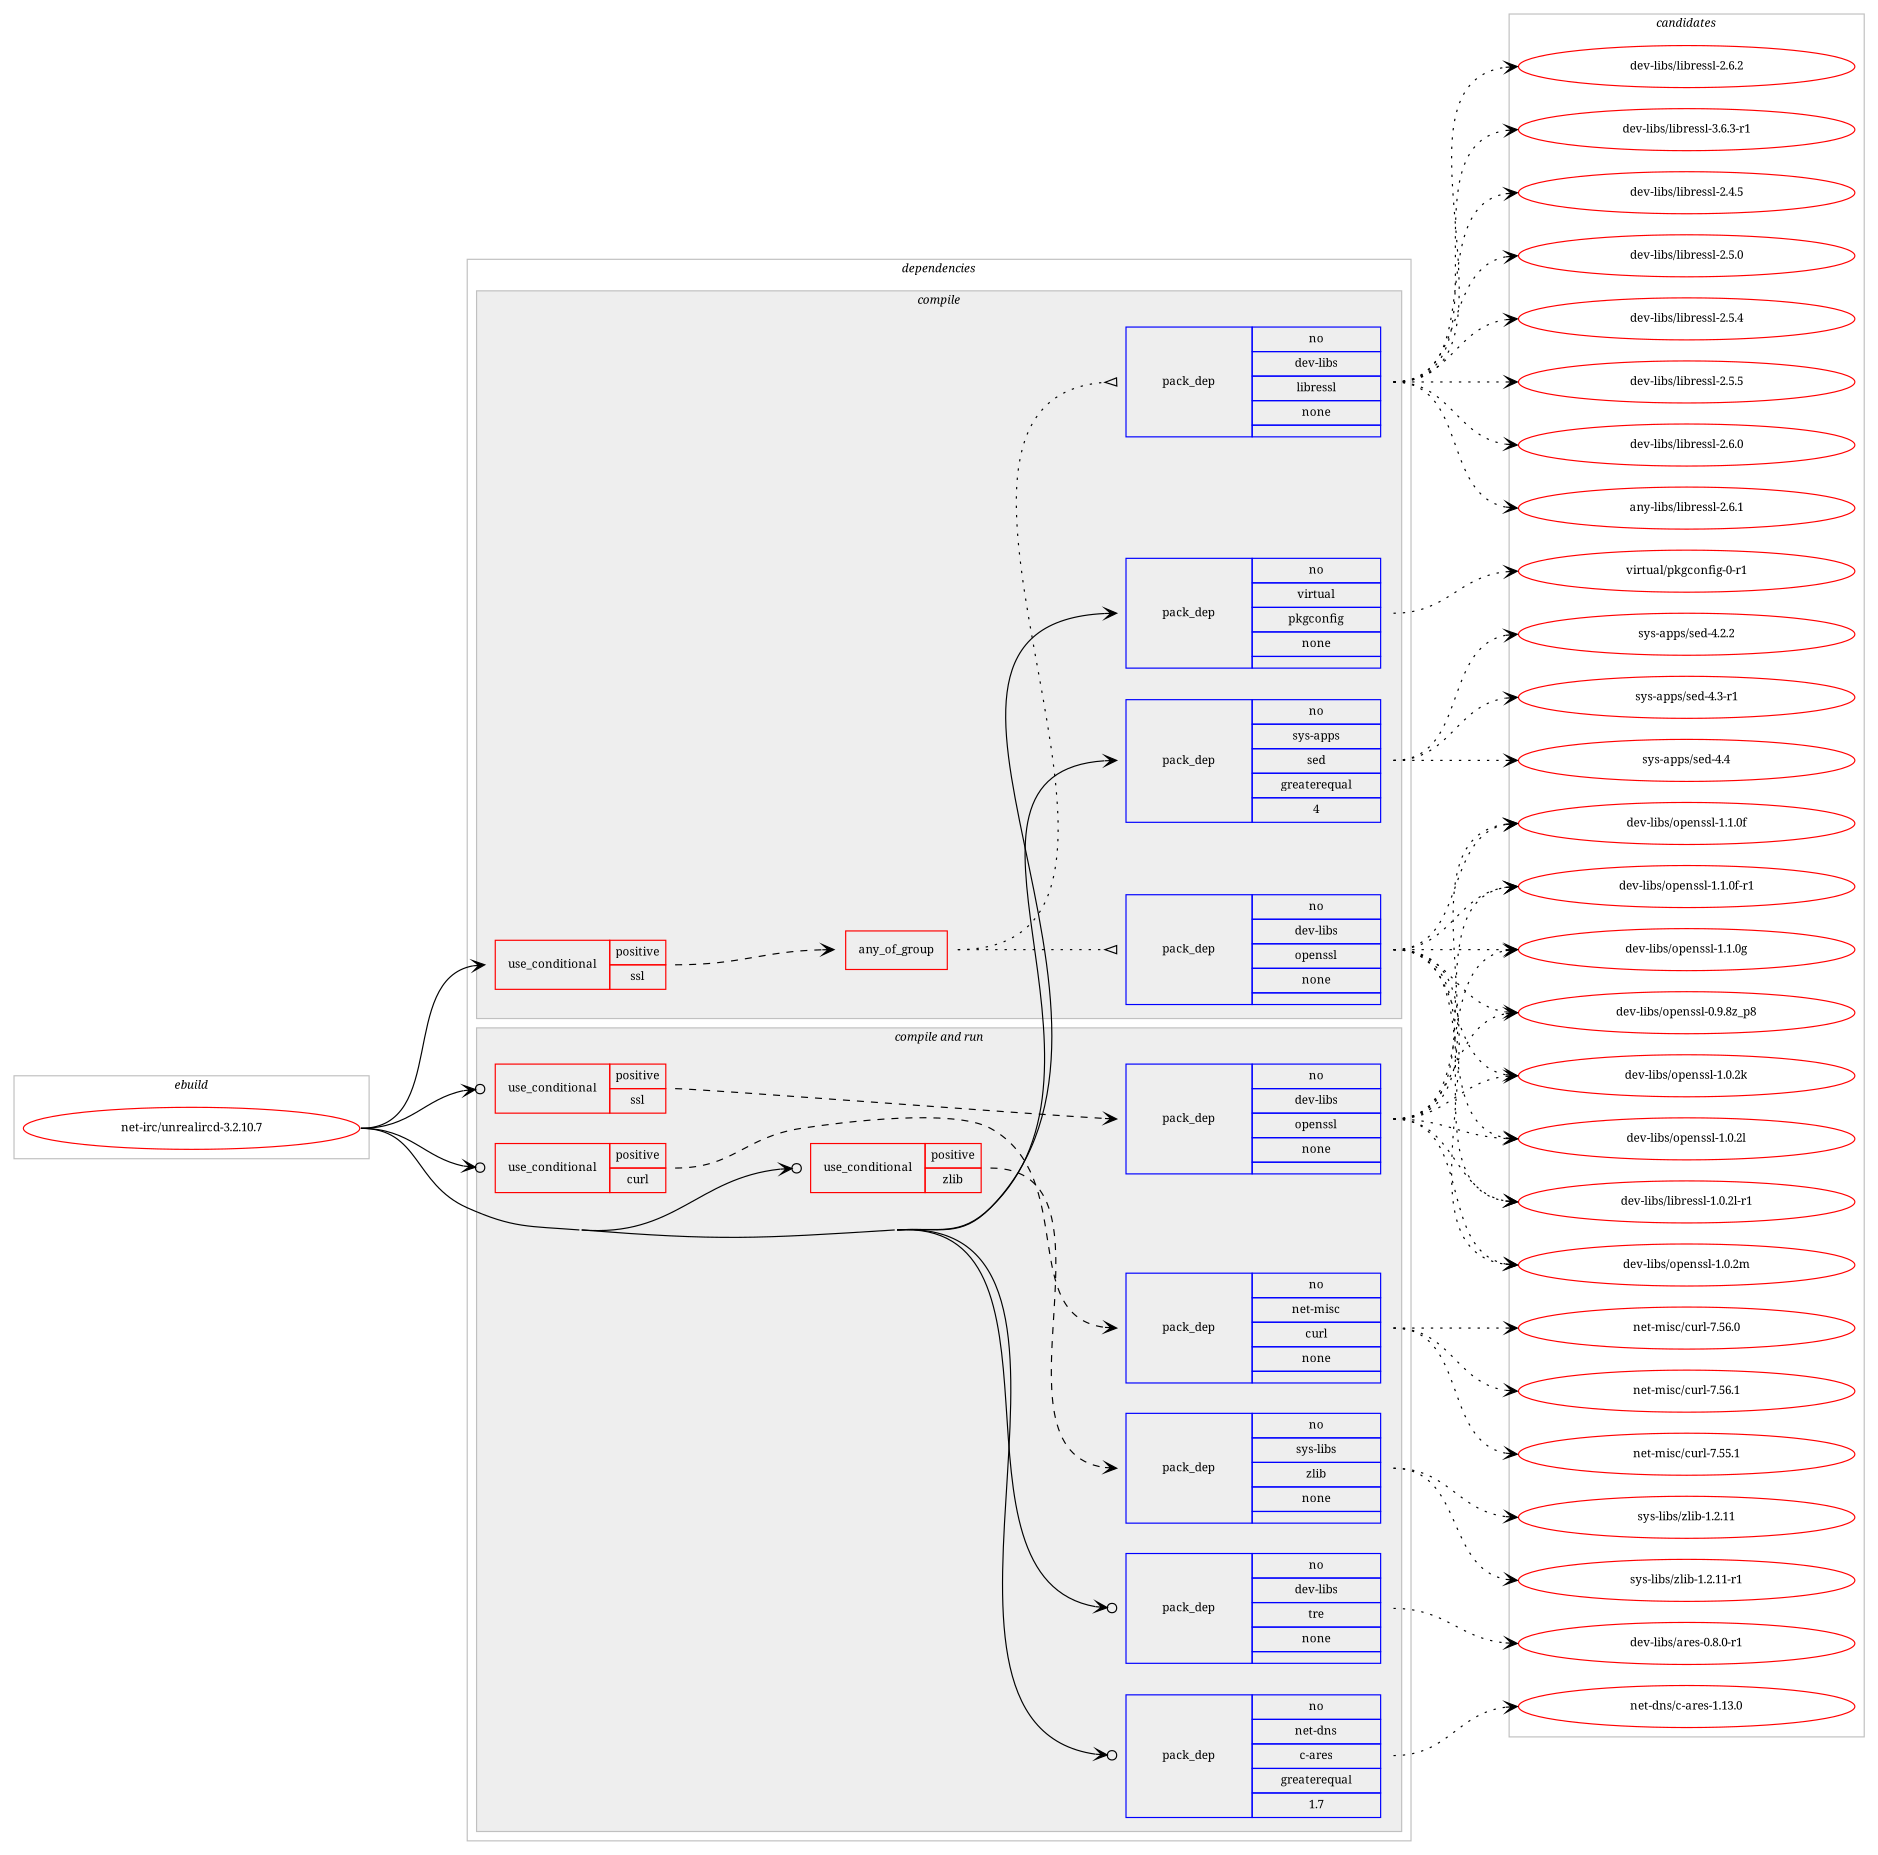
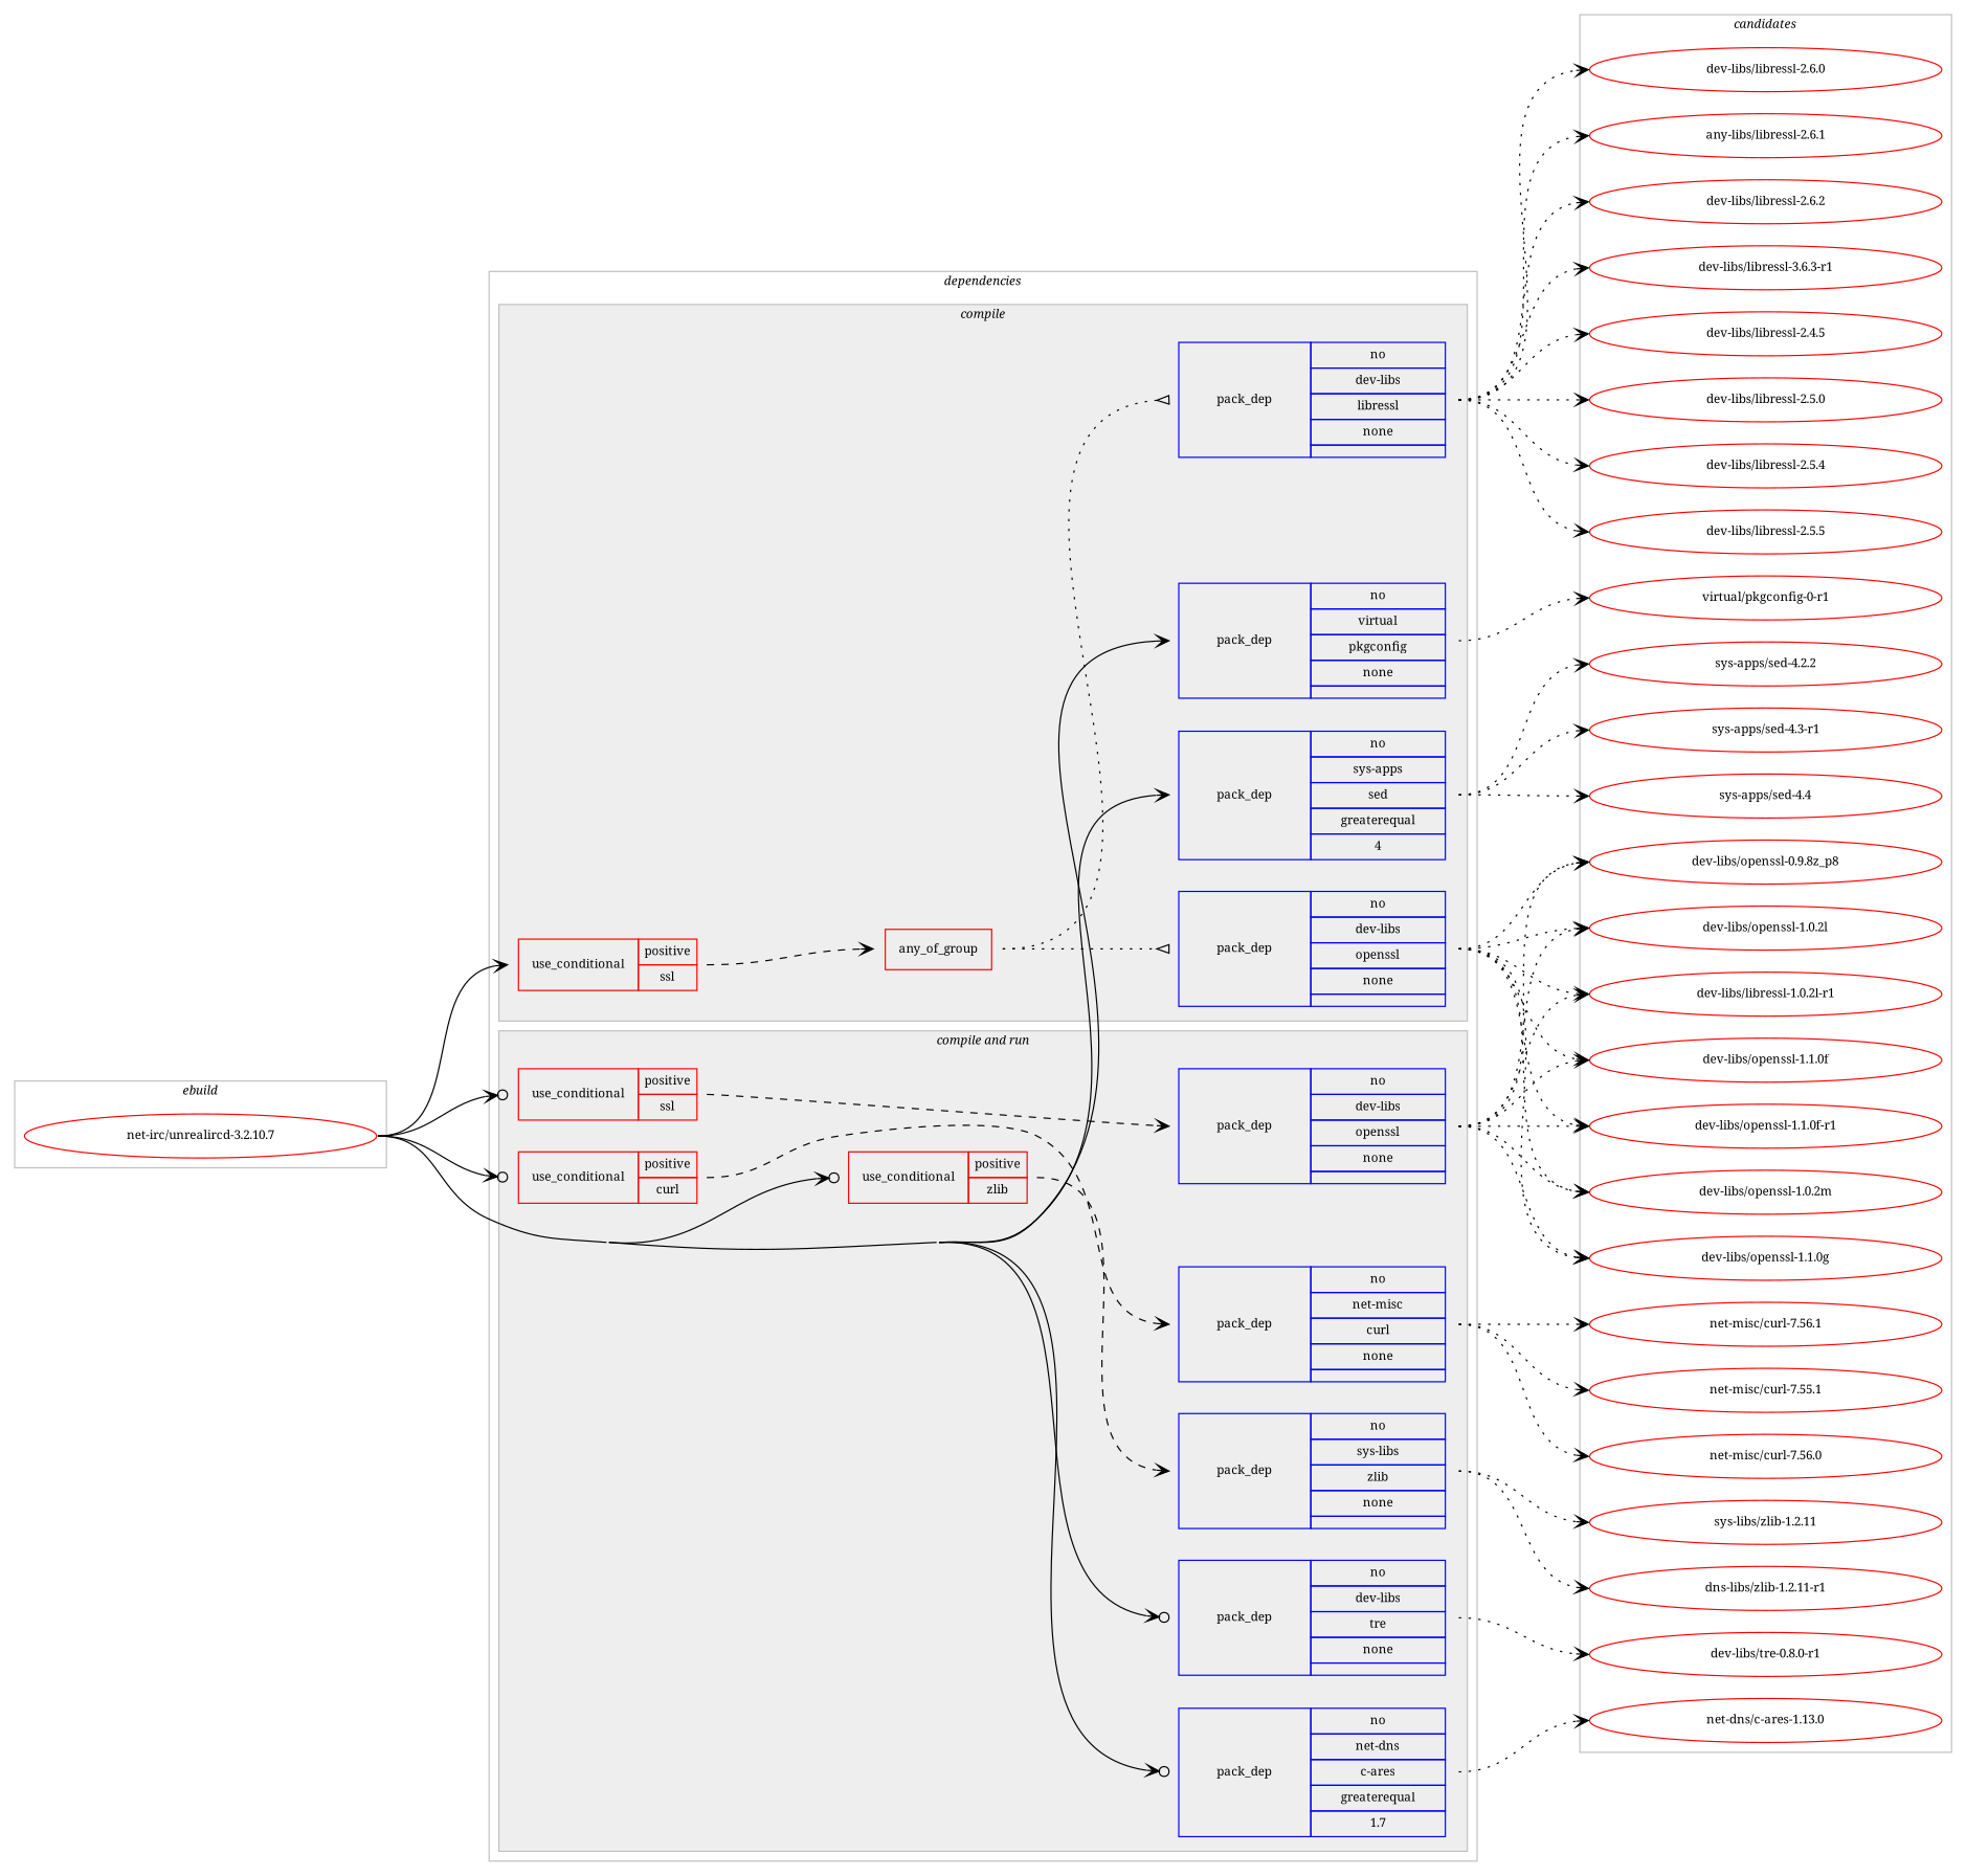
  digraph {
    compound=true
    concentrate=true
    fontname="Noto Serif"
    fontsize=10
    newrank=true
    rankdir=LR
    ranksep=1.5
    node [color=red fontname="Noto Serif" fontsize=10]
    edge [arrowhead=vee fontname="Noto Serif" headport=w style=dotted tailport=e weight=100]
    n1 [label="net-irc/unrealircd-3.2.10.7" width=4]
    n2 [color=blue label=<<TABLE BORDER="0" CELLBORDER="1" CELLSPACING="0" CELLPADDING="4" WIDTH="220"><TR><TD ROWSPAN="6" CELLPADDING="30">pack_dep</TD></TR><TR><TD WIDTH="110">no</TD></TR><TR><TD>dev-libs</TD></TR><TR><TD>openssl</TD></TR><TR><TD>none</TD></TR><TR><TD></TD></TR></TABLE>> shape=none]
    n3 [color=blue label=<<TABLE BORDER="0" CELLBORDER="1" CELLSPACING="0" CELLPADDING="4" WIDTH="220"><TR><TD ROWSPAN="6" CELLPADDING="30">pack_dep</TD></TR><TR><TD WIDTH="110">no</TD></TR><TR><TD>dev-libs</TD></TR><TR><TD>libressl</TD></TR><TR><TD>none</TD></TR><TR><TD></TD></TR></TABLE>> shape=none]
    n4 [label=<<TABLE BORDER="0" CELLBORDER="1" CELLSPACING="0" CELLPADDING="4"><TR><TD CELLPADDING="10">any_of_group</TD></TR></TABLE>> shape=none]
    n5 [label=<<TABLE BORDER="0" CELLBORDER="1" CELLSPACING="0" CELLPADDING="4"><TR><TD ROWSPAN="3" CELLPADDING="10">use_conditional</TD></TR><TR><TD>positive</TD></TR><TR><TD>ssl</TD></TR></TABLE>> shape=none]
    n6 [color=blue label=<<TABLE BORDER="0" CELLBORDER="1" CELLSPACING="0" CELLPADDING="4" WIDTH="220"><TR><TD ROWSPAN="6" CELLPADDING="30">pack_dep</TD></TR><TR><TD WIDTH="110">no</TD></TR><TR><TD>sys-apps</TD></TR><TR><TD>sed</TD></TR><TR><TD>greaterequal</TD></TR><TR><TD>4</TD></TR></TABLE>> shape=none]
    n7 [color=blue label=<<TABLE BORDER="0" CELLBORDER="1" CELLSPACING="0" CELLPADDING="4" WIDTH="220"><TR><TD ROWSPAN="6" CELLPADDING="30">pack_dep</TD></TR><TR><TD WIDTH="110">no</TD></TR><TR><TD>virtual</TD></TR><TR><TD>pkgconfig</TD></TR><TR><TD>none</TD></TR><TR><TD></TD></TR></TABLE>> shape=none]
    n8 [color=blue label=<<TABLE BORDER="0" CELLBORDER="1" CELLSPACING="0" CELLPADDING="4" WIDTH="220"><TR><TD ROWSPAN="6" CELLPADDING="30">pack_dep</TD></TR><TR><TD WIDTH="110">no</TD></TR><TR><TD>net-misc</TD></TR><TR><TD>curl</TD></TR><TR><TD>none</TD></TR><TR><TD></TD></TR></TABLE>> shape=none]
    n9 [label=<<TABLE BORDER="0" CELLBORDER="1" CELLSPACING="0" CELLPADDING="4"><TR><TD ROWSPAN="3" CELLPADDING="10">use_conditional</TD></TR><TR><TD>positive</TD></TR><TR><TD>curl</TD></TR></TABLE>> shape=none]
    n10 [color=blue label=<<TABLE BORDER="0" CELLBORDER="1" CELLSPACING="0" CELLPADDING="4" WIDTH="220"><TR><TD ROWSPAN="6" CELLPADDING="30">pack_dep</TD></TR><TR><TD WIDTH="110">no</TD></TR><TR><TD>dev-libs</TD></TR><TR><TD>openssl</TD></TR><TR><TD>none</TD></TR><TR><TD></TD></TR></TABLE>> shape=none]
    n11 [label=<<TABLE BORDER="0" CELLBORDER="1" CELLSPACING="0" CELLPADDING="4"><TR><TD ROWSPAN="3" CELLPADDING="10">use_conditional</TD></TR><TR><TD>positive</TD></TR><TR><TD>ssl</TD></TR></TABLE>> shape=none]
    n12 [color=blue label=<<TABLE BORDER="0" CELLBORDER="1" CELLSPACING="0" CELLPADDING="4" WIDTH="220"><TR><TD ROWSPAN="6" CELLPADDING="30">pack_dep</TD></TR><TR><TD WIDTH="110">no</TD></TR><TR><TD>sys-libs</TD></TR><TR><TD>zlib</TD></TR><TR><TD>none</TD></TR><TR><TD></TD></TR></TABLE>> shape=none]
    n13 [label=<<TABLE BORDER="0" CELLBORDER="1" CELLSPACING="0" CELLPADDING="4"><TR><TD ROWSPAN="3" CELLPADDING="10">use_conditional</TD></TR><TR><TD>positive</TD></TR><TR><TD>zlib</TD></TR></TABLE>> shape=none]
    n14 [color=blue label=<<TABLE BORDER="0" CELLBORDER="1" CELLSPACING="0" CELLPADDING="4" WIDTH="220"><TR><TD ROWSPAN="6" CELLPADDING="30">pack_dep</TD></TR><TR><TD WIDTH="110">no</TD></TR><TR><TD>dev-libs</TD></TR><TR><TD>tre</TD></TR><TR><TD>none</TD></TR><TR><TD></TD></TR></TABLE>> shape=none]
    n15 [color=blue label=<<TABLE BORDER="0" CELLBORDER="1" CELLSPACING="0" CELLPADDING="4" WIDTH="220"><TR><TD ROWSPAN="6" CELLPADDING="30">pack_dep</TD></TR><TR><TD WIDTH="110">no</TD></TR><TR><TD>net-dns</TD></TR><TR><TD>c-ares</TD></TR><TR><TD>greaterequal</TD></TR><TR><TD>1.7</TD></TR></TABLE>> shape=none]
    n16 [label="dev-libs/openssl-0.9.8z_p8" width=4]
-   n17 [label="dev-libs/openssl-1.0.2k" width=4]
    n18 [label="dev-libs/openssl-1.0.2l" width=4]
    n19 [label="dev-libs/libressl-1.0.2l-r1" width=4]
    n20 [label="dev-libs/openssl-1.0.2m" width=4]
    n21 [label="dev-libs/openssl-1.1.0f" width=4]
    n22 [label="dev-libs/openssl-1.1.0f-r1" width=4]
    n23 [label="dev-libs/openssl-1.1.0g" width=4]
    n24 [label="dev-libs/libressl-2.4.5" width=4]
    n25 [label="dev-libs/libressl-2.5.0" width=4]
    n26 [label="dev-libs/libressl-2.5.4" width=4]
    n27 [label="dev-libs/libressl-2.5.5" width=4]
    n28 [label="dev-libs/libressl-2.6.0" width=4]
    n29 [label="any-libs/libressl-2.6.1" width=4]
    n30 [label="dev-libs/libressl-2.6.2" width=4]
    n31 [label="dev-libs/libressl-3.6.3-r1" width=4]
    n32 [label="sys-apps/sed-4.2.2" width=4]
    n33 [label="sys-apps/sed-4.3-r1" width=4]
    n34 [label="sys-apps/sed-4.4" width=4]
    n35 [label="virtual/pkgconfig-0-r1" width=4]
    n36 [label="net-misc/curl-7.55.1" width=4]
    n37 [label="net-misc/curl-7.56.0" width=4]
    n38 [label="net-misc/curl-7.56.1" width=4]
    n39 [label="sys-libs/zlib-1.2.11" width=4]
-   n40 [label="sys-libs/zlib-1.2.11-r1" width=4]
-   n41 [label="dev-libs/ares-0.8.0-r1" width=4]
+   n40 [label="dns-libs/zlib-1.2.11-r1" width=4]
+   n41 [label="dev-libs/tre-0.8.0-r1" width=4]
    n42 [label="net-dns/c-ares-1.13.0" width=4]
    subgraph cluster_1 {
      color=gray
      label=<<i>ebuild</i>>
      rank=same
      n1
    }
    subgraph cluster_2 {
      color=gray
      label=<<i>dependencies</i>>
      subgraph cluster_3 {
        color=gray
        fillcolor="#eeeeee"
        label=<<i>compile</i>>
        style=filled
        subgraph sub_4 {
          color=gray
          fillcolor="#eeeeee"
          label=<<i>compile</i>>
          style=filled
          n5
          subgraph sub_5 {
            color=gray
            fillcolor="#eeeeee"
            label=<<i>compile</i>>
            style=filled
            n4
            subgraph sub_6 {
              color=gray
              fillcolor="#eeeeee"
              label=<<i>compile</i>>
              style=filled
              n2
            }
            subgraph sub_7 {
              color=gray
              fillcolor="#eeeeee"
              label=<<i>compile</i>>
              style=filled
              n3
            }
          }
        }
        subgraph sub_8 {
          color=gray
          fillcolor="#eeeeee"
          label=<<i>compile</i>>
          style=filled
          n6
        }
        subgraph sub_9 {
          color=gray
          fillcolor="#eeeeee"
          label=<<i>compile</i>>
          style=filled
          n7
        }
      }
      subgraph cluster_10 {
        color=gray
        fillcolor="#eeeeee"
        label=<<i>compile and run</i>>
        style=filled
        subgraph sub_11 {
          color=gray
          fillcolor="#eeeeee"
          label=<<i>compile and run</i>>
          style=filled
          n9
          subgraph sub_12 {
            color=gray
            fillcolor="#eeeeee"
            label=<<i>compile and run</i>>
            style=filled
            n8
          }
        }
        subgraph sub_13 {
          color=gray
          fillcolor="#eeeeee"
          label=<<i>compile and run</i>>
          style=filled
          n11
          subgraph sub_14 {
            color=gray
            fillcolor="#eeeeee"
            label=<<i>compile and run</i>>
            style=filled
            n10
          }
        }
        subgraph sub_15 {
          color=gray
          fillcolor="#eeeeee"
          label=<<i>compile and run</i>>
          style=filled
          n13
          subgraph sub_16 {
            color=gray
            fillcolor="#eeeeee"
            label=<<i>compile and run</i>>
            style=filled
            n12
          }
        }
        subgraph sub_17 {
          color=gray
          fillcolor="#eeeeee"
          label=<<i>compile and run</i>>
          style=filled
          n14
        }
        subgraph sub_18 {
          color=gray
          fillcolor="#eeeeee"
          label=<<i>compile and run</i>>
          style=filled
          n15
        }
      }
      subgraph cluster_19 {
        color=gray
        fillcolor="#eeeeee"
        label=<<i>run</i>>
        style=filled
      }
    }
    subgraph cluster_20 {
      color=gray
      label=<<i>candidates</i>>
      rank=same
      subgraph sub_21 {
        color=black
        label=<<i>candidates</i>>
        nodesep=1
        rank=same
        n16
-       n17
        n18
        n19
        n20
        n21
        n22
        n23
      }
      subgraph sub_22 {
        color=black
        label=<<i>candidates</i>>
        nodesep=1
        rank=same
        n24
        n25
        n26
        n27
        n28
        n29
        n30
        n31
      }
      subgraph sub_23 {
        color=black
        label=<<i>candidates</i>>
        nodesep=1
        rank=same
        n32
        n33
        n34
      }
      subgraph sub_24 {
        color=black
        label=<<i>candidates</i>>
        nodesep=1
        rank=same
        n35
      }
      subgraph sub_25 {
        color=black
        label=<<i>candidates</i>>
        nodesep=1
        rank=same
        n36
        n37
        n38
      }
      subgraph sub_26 {
        color=black
        label=<<i>candidates</i>>
        nodesep=1
        rank=same
        n16
-       n17
        n18
        n19
        n20
        n21
        n22
        n23
      }
      subgraph sub_27 {
        color=black
        label=<<i>candidates</i>>
        nodesep=1
        rank=same
        n39
        n40
      }
      subgraph sub_28 {
        color=black
        label=<<i>candidates</i>>
        nodesep=1
        rank=same
        n41
      }
      subgraph sub_29 {
        color=black
        label=<<i>candidates</i>>
        nodesep=1
        rank=same
        n42
      }
    }
    n1 -> n5 [style=solid weight=20]
    n1 -> n6 [style=solid weight=20]
    n1 -> n7 [style=solid weight=20]
    n1 -> n9 [arrowhead=odotvee style=solid weight=20]
    n1 -> n11 [arrowhead=odotvee style=solid weight=20]
    n1 -> n13 [arrowhead=odotvee style=solid weight=20]
    n1 -> n14 [arrowhead=odotvee style=solid weight=20]
    n1 -> n15 [arrowhead=odotvee style=solid weight=20]
    n2 -> n16
-   n2 -> n17
    n2 -> n18
    n2 -> n19
    n2 -> n20
    n2 -> n21
    n2 -> n22
    n2 -> n23
    n3 -> n24
    n3 -> n25
    n3 -> n26
    n3 -> n27
    n3 -> n28
    n3 -> n29
    n3 -> n30
    n3 -> n31
    n4 -> n2 [arrowhead=oinv weight=20]
    n4 -> n3 [arrowhead=oinv weight=20]
    n5 -> n4 [style=dashed weight=20]
    n6 -> n32
    n6 -> n33
    n6 -> n34
    n7 -> n35
    n8 -> n36
    n8 -> n37
    n8 -> n38
    n9 -> n8 [style=dashed weight=20]
    n10 -> n16
-   n10 -> n17
    n10 -> n18
    n10 -> n19
    n10 -> n20
    n10 -> n21
    n10 -> n22
    n10 -> n23
    n11 -> n10 [style=dashed weight=20]
    n12 -> n39
    n12 -> n40
    n13 -> n12 [style=dashed weight=20]
    n14 -> n41
    n15 -> n42
  }
